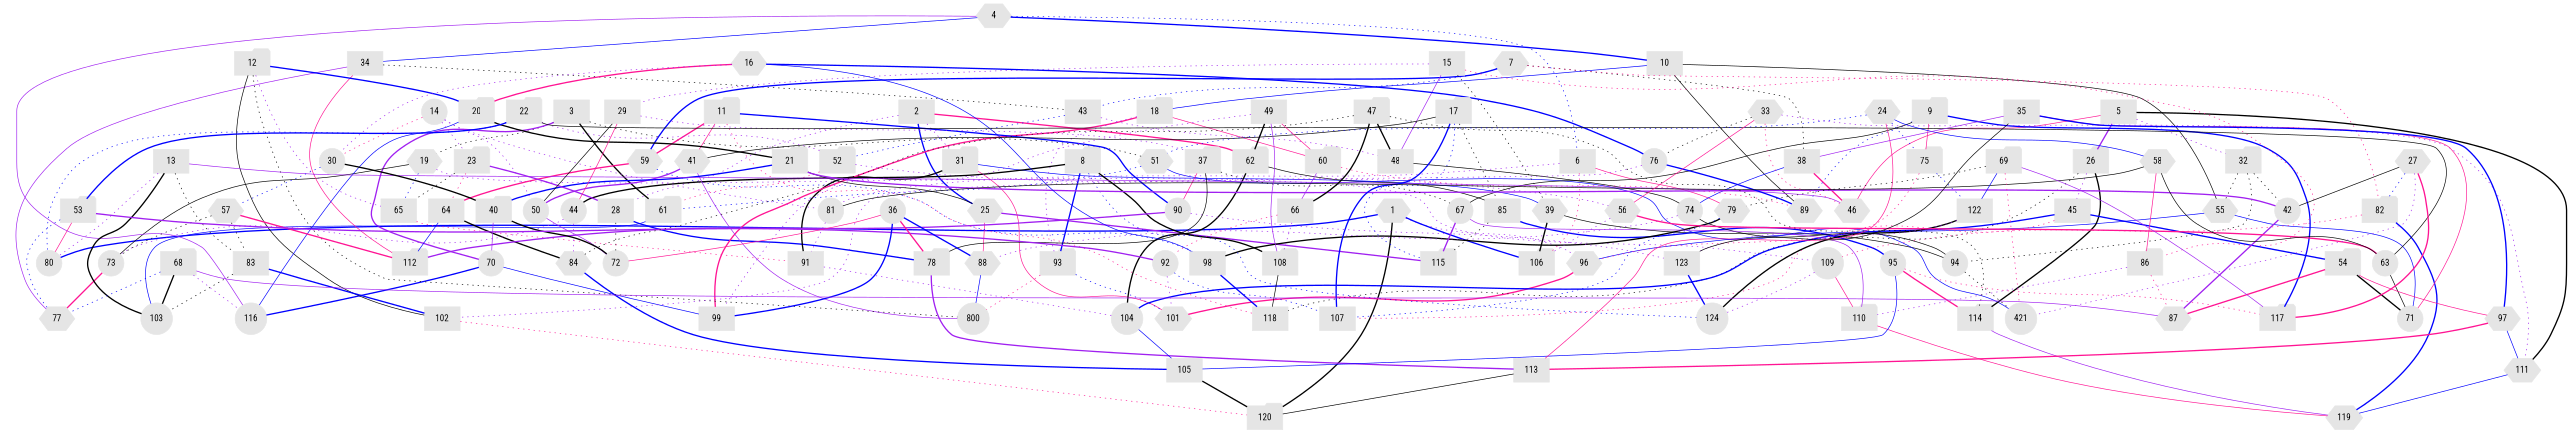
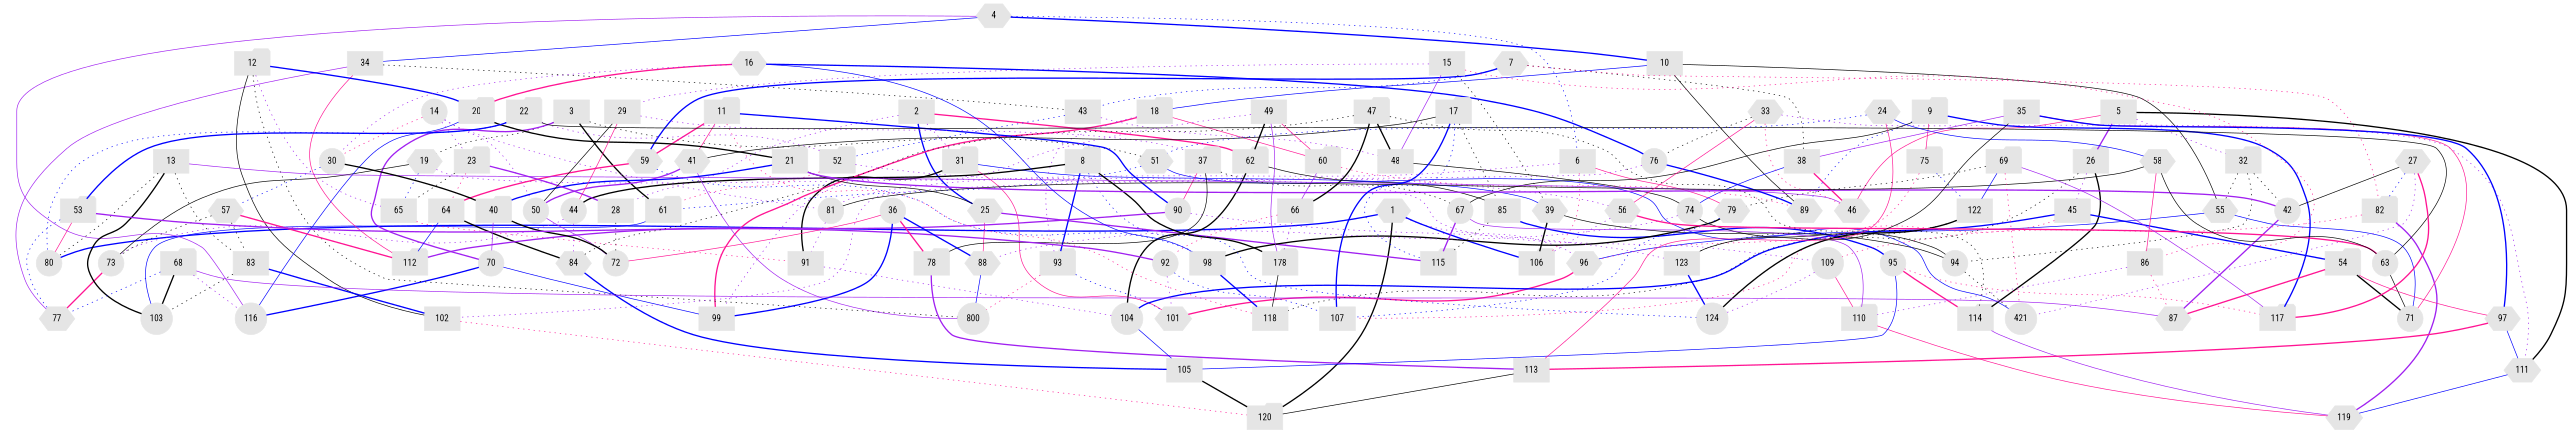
  graph {
    fontname="Roboto Condensed"
    node [color=gray90 fontname="Roboto Condensed" shape=folder style=filled]
    edge [color=black fontname="Roboto Condensed" style=dotted]
    1 [shape=hexagon]
    80 [shape=circle]
    96 [shape=hexagon]
    106
    120
    101 [shape=hexagon]
    2 [shape=box]
    25 [shape=hexagon]
    28 [shape=box]
    31
    62
    115
    88 [shape=hexagon]
    72 [shape=circle]
    78
    39 [shape=hexagon]
    91 [shape=box]
    85 [shape=box]
    104 [shape=circle]
    3 [shape=box]
    19 [shape=hexagon]
    51 [shape=hexagon]
    61
    70 [shape=circle]
    65 [shape=box]
    73 [shape=circle]
    109 [shape=circle]
    n28 [label=421 shape=circle]
    103 [shape=circle]
    116 [shape=circle]
    99 [shape=box]
    4 [shape=hexagon]
    6 [shape=box]
    10 [shape=box]
    34 [shape=box]
    79 [shape=hexagon]
    81 [shape=circle]
    89 [shape=hexagon]
    18
    55 [shape=hexagon]
    43 [shape=box]
    77 [shape=hexagon]
    112
    5 [shape=box]
    26
    32
    46 [shape=hexagon]
    111 [shape=hexagon]
    118 [shape=box]
    45 [shape=box]
    114
    42 [shape=circle]
    94 [shape=circle]
    119 [shape=hexagon]
    98 [shape=box]
    107 [shape=box]
    7 [shape=hexagon]
    38 [shape=box]
    59 [shape=hexagon]
    82
    74 [shape=circle]
    48 [shape=box]
    52
    64 [shape=box]
    44 [shape=circle]
    8
    93
-   108
+   108 [label=178]
    124 [shape=circle]
    84 [shape=hexagon]
    n71 [label=800 shape=circle]
    67 [shape=circle]
    9
    75
    117
    110
    122 [shape=box]
    60
    71 [shape=circle]
    11
    41 [shape=hexagon]
    90 [shape=circle]
    50 [shape=circle]
    123 [shape=box]
    12
    20
    102 [shape=box]
    21
    13 [shape=box]
    83 [shape=box]
    14 [shape=circle]
    23
    30 [shape=circle]
    40
    57 [shape=hexagon]
    15 [shape=box]
    29 [shape=box]
    86
    37
    87 [shape=hexagon]
    16 [shape=hexagon]
    76 [shape=circle]
    17
    95 [shape=circle]
    66 [shape=box]
    22
    53
    63 [shape=circle]
    56 [shape=hexagon]
    92 [shape=circle]
    24 [shape=hexagon]
    58 [shape=hexagon]
    113 [shape=box]
    54
    27 [shape=hexagon]
    33 [shape=hexagon]
    35 [shape=box]
    97 [shape=hexagon]
    36 [shape=circle]
    105 [shape=box]
    47
    49 [shape=box]
    68
    69
    1 -- 80 [color=blue style=bold]
    1 -- 96 [color=purple]
    1 -- 106 [color=blue style=bold]
    1 -- 120 [style=bold]
    96 -- 101 [color=deeppink style=bold]
    2 -- 25 [color=blue style=bold]
    2 -- 28 [color=purple]
    2 -- 31 [color=purple]
    2 -- 62 [color=deeppink style=bold]
    25 -- 115 [color=purple style=bold]
    25 -- 88 [color=deeppink style=solid]
    28 -- 72
-   28 -- 78 [color=blue style=bold]
    31 -- 101 [color=deeppink style=solid]
    31 -- 39 [color=blue style=solid]
    31 -- 91 [style=bold]
    62 -- 85 [style=solid]
    62 -- 104 [style=bold]
    88 -- n71 [color=blue style=solid]
    78 -- 113 [color=purple style=bold]
    39 -- 106 [style=bold]
    39 -- 94 [style=solid]
    91 -- 104 [color=purple]
    85 -- 115
    85 -- 95 [color=blue style=bold]
    104 -- 105 [color=blue style=solid]
    3 -- 19
    3 -- 51
    3 -- 61 [style=bold]
    3 -- 70 [color=purple style=bold]
    19 -- 65 [color=blue]
    19 -- 73 [style=solid]
    19 -- 109 [color=purple]
    51 -- 61 [color=blue]
    51 -- n28 [color=blue style=solid]
    61 -- 103 [color=blue style=solid]
    70 -- 116 [color=blue style=bold]
    70 -- 99 [color=blue style=solid]
    65 -- 91 [color=deeppink]
    73 -- 77 [color=deeppink style=bold]
    109 -- 124 [color=purple]
    109 -- 110 [color=deeppink style=solid]
    4 -- 116 [color=purple style=solid]
    4 -- 6 [color=blue]
    4 -- 10 [color=blue style=bold]
    4 -- 34 [color=blue style=solid]
    6 -- 106 [color=deeppink]
    6 -- 79 [color=deeppink style=solid]
    6 -- 81 [color=purple]
    10 -- 89 [style=solid]
    10 -- 18 [color=blue style=solid]
    10 -- 55 [style=solid]
    34 -- 43
    34 -- 77 [color=purple style=solid]
    34 -- 112 [color=deeppink style=solid]
    79 -- 98 [style=bold]
    79 -- 107 [color=blue]
    81 -- 91 [color=purple]
    18 -- 99 [color=deeppink style=bold]
    18 -- 93 [color=purple]
    18 -- 60 [color=deeppink style=solid]
    55 -- 96 [color=blue style=solid]
    55 -- 71 [color=blue style=solid]
    43 -- 48 [color=purple]
    43 -- 52 [color=blue]
    5 -- 26 [color=purple style=bold]
    5 -- 32 [color=purple]
    5 -- 46 [color=deeppink style=solid]
    5 -- 111 [style=bold]
    26 -- 118
    26 -- 45 [color=purple]
    26 -- 114 [style=bold]
    32 -- 55
    32 -- 42
    32 -- 94
    111 -- 119 [color=blue style=solid]
    45 -- 104 [color=blue style=bold]
    45 -- 107 [color=deeppink]
    45 -- 54 [color=blue style=bold]
    114 -- 119 [color=purple style=solid]
    42 -- 87 [color=purple style=bold]
    94 -- n28
    98 -- 118 [color=blue style=bold]
    7 -- 43 [color=blue]
    7 -- 38
    7 -- 59 [color=blue style=bold]
    7 -- 82 [color=deeppink]
    38 -- 46 [color=deeppink style=bold]
    38 -- 74 [color=blue style=solid]
    59 -- 98 [color=blue]
    59 -- 64 [color=deeppink style=bold]
    82 -- 109 [color=deeppink]
-   82 -- 119 [color=blue style=bold]
+   82 -- 119 [color=purple style=bold]
    74 -- 88 [color=purple]
    74 -- 94 [style=solid]
    48 -- 74 [style=solid]
    52 -- 61 [color=deeppink]
    52 -- 56 [color=purple]
    64 -- 112 [color=blue style=solid]
    64 -- 84 [style=bold]
    44 -- 73 [color=purple]
    44 -- 84 [color=purple]
    8 -- 44 [style=bold]
    8 -- 93 [color=blue style=bold]
    8 -- 108 [style=bold]
    8 -- 124 [color=blue]
    93 -- 101 [color=blue]
    93 -- n71 [color=deeppink]
    108 -- 118 [style=solid]
    84 -- 105 [color=blue style=bold]
    67 -- 115 [color=purple style=bold]
    67 -- 110 [color=purple style=solid]
    9 -- 89 [color=blue]
    9 -- 67 [style=solid]
    9 -- 75 [color=deeppink style=solid]
    9 -- 117 [color=blue style=bold]
    75 -- 96 [color=deeppink]
    75 -- 122 [color=blue]
    110 -- 119 [color=deeppink style=solid]
    122 -- 124 [style=bold]
-   122 -- 123 [color=purple]
+   122 -- 123
    60 -- 89 [color=deeppink]
    60 -- 66 [color=purple style=solid]
    11 -- 118 [color=deeppink]
    11 -- 59 [color=deeppink style=bold]
    11 -- 41 [color=deeppink style=solid]
    11 -- 90 [color=blue style=bold]
    41 -- n71 [color=purple style=solid]
    41 -- 50 [color=purple style=bold]
    90 -- 112 [color=purple style=bold]
    90 -- 123 [color=purple]
    50 -- 72 [color=purple style=solid]
    123 -- 124 [color=blue style=bold]
    12 -- 65 [color=purple]
    12 -- n71
    12 -- 20 [color=blue style=bold]
    12 -- 102 [style=solid]
    20 -- 116 [color=blue style=solid]
    20 -- 21 [style=bold]
    102 -- 120 [color=deeppink]
    21 -- 25 [style=solid]
    21 -- 42 [color=purple style=bold]
    21 -- 40 [color=blue style=bold]
-   13 -- 80 [color=purple]
+   13 -- 80
    13 -- 103 [style=bold]
    13 -- 46 [color=purple style=solid]
    13 -- 83
    83 -- 103
    83 -- 102 [color=blue style=bold]
    14 -- 81 [color=purple]
    14 -- 50 [color=purple]
    14 -- 23 [color=purple]
    14 -- 30 [color=deeppink]
    23 -- 28 [color=purple style=bold]
    23 -- 65
    23 -- 64 [color=deeppink]
    30 -- 40 [style=bold]
    30 -- 57 [color=blue]
    40 -- 72 [style=bold]
    40 -- 70 [color=purple style=solid]
    57 -- 73
    57 -- 112 [color=deeppink style=bold]
    57 -- 83
    15 -- 39
    15 -- 48 [color=purple style=solid]
    15 -- 29 [color=purple]
    15 -- 86 [color=deeppink]
    29 -- 44 [color=deeppink style=solid]
    29 -- 50 [style=solid]
    29 -- 37 [color=purple]
    86 -- 110 [color=purple]
    86 -- 87 [color=deeppink]
    37 -- 78 [style=solid]
    37 -- 67
    37 -- 90 [color=deeppink style=solid]
    16 -- 98 [color=blue style=solid]
    16 -- 20 [color=deeppink style=bold]
    16 -- 30 [color=purple]
    16 -- 76 [color=blue style=bold]
    76 -- 89 [color=blue style=bold]
    76 -- 102 [color=purple]
    17 -- 115 [color=blue]
    17 -- 85
    17 -- 107 [color=blue style=bold]
    17 -- 41 [style=solid]
    95 -- 114 [color=deeppink style=bold]
    95 -- 117 [color=deeppink]
    95 -- 105 [color=blue style=solid]
    66 -- 108 [color=purple]
    66 -- 92 [color=deeppink]
    22 -- 80 [color=blue]
    22 -- 52 [color=purple]
    22 -- 53 [color=blue style=bold]
    22 -- 63 [style=solid]
    53 -- 80 [color=deeppink style=solid]
    53 -- 77 [color=blue]
    53 -- 92 [color=purple style=bold]
    63 -- 71 [style=solid]
    56 -- 106 [color=purple]
    56 -- 63 [color=deeppink style=bold]
    92 -- 101 [color=purple]
    92 -- 107 [color=blue]
    24 -- 51 [color=blue]
-   24 -- 75 [color=blue]
    24 -- 58 [color=blue style=solid]
    24 -- 113 [color=deeppink style=solid]
    58 -- 81 [style=solid]
    58 -- 86 [color=deeppink style=solid]
    58 -- 63 [style=solid]
    113 -- 120 [style=solid]
    54 -- 71 [style=bold]
    54 -- 87 [color=deeppink style=bold]
    54 -- 97 [color=deeppink style=solid]
    27 -- n28 [color=purple]
    27 -- 42 [style=solid]
    27 -- 82 [color=blue]
    27 -- 117 [color=deeppink style=bold]
    33 -- 46 [color=deeppink]
    33 -- 111 [color=purple]
    33 -- 76
    33 -- 56 [color=deeppink style=solid]
    35 -- 38 [color=purple style=solid]
    35 -- 71 [color=deeppink style=solid]
    35 -- 123 [style=solid]
    35 -- 97 [color=blue style=bold]
    97 -- 111 [color=blue style=solid]
    97 -- 113 [color=deeppink style=bold]
    36 -- 88 [color=blue style=bold]
    36 -- 72 [color=deeppink style=solid]
    36 -- 78 [color=deeppink style=bold]
    36 -- 99 [color=blue style=bold]
    105 -- 120 [style=bold]
    47 -- 114
    47 -- 48 [style=bold]
    47 -- 84
    47 -- 66 [style=bold]
    49 -- 62 [style=bold]
    49 -- 99 [color=purple]
    49 -- 108 [color=purple style=solid]
    49 -- 60 [color=deeppink style=solid]
    68 -- 103 [style=bold]
    68 -- 116 [color=purple]
    68 -- 77 [color=blue]
    68 -- 87 [color=purple style=solid]
    69 -- n28 [color=deeppink]
    69 -- 79
    69 -- 117 [color=purple style=solid]
    69 -- 122 [color=blue style=solid]
  }
